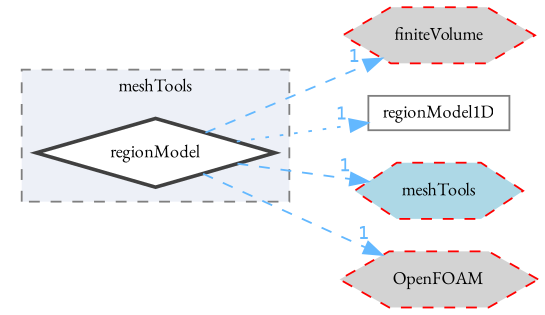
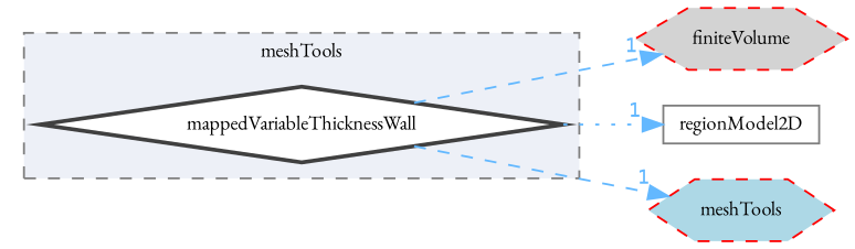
  digraph {
    compound=true
    fontname="EB Garamond"
    rankdir=LR
    node [color=red fillcolor=white fontname="EB Garamond" fontsize=10 shape=hexagon style="filled,dashed"]
    edge [color=steelblue1 fontcolor=steelblue1 fontname="EB Garamond" fontsize=10 headlabel=1 labeldistance=1.5 labelfontname=Helvetica labelfontsize=10 style=dashed]
-   n1 [color=grey25 height=0.2 label=regionModel shape=diamond style="filled,bold" width=0.4]
+   n1 [color=grey25 height=0.2 label=mappedVariableThicknessWall shape=diamond style="filled,bold" width=0.4]
    n2 [fillcolor=lightgrey height=0.2 label=finiteVolume width=0.4]
-   n3 [color=grey50 height=0.2 label=regionModel1D shape=box style=filled width=0.4]
+   n3 [color=grey50 height=0.2 label=regionModel2D shape=box style=filled width=0.4]
    n4 [fillcolor=lightblue height=0.2 label=meshTools width=0.4]
-   n5 [fillcolor=lightgrey height=0.2 label=OpenFOAM width=0.4]
    subgraph cluster_1 {
      bgcolor="#edf0f7"
      fontsize=10
      label=meshTools
      pencolor=grey50
      style="filled,dashed"
      n1
    }
    n1 -> n2
    n1 -> n3 [style=dotted]
    n1 -> n4
-   n1 -> n5
  }
